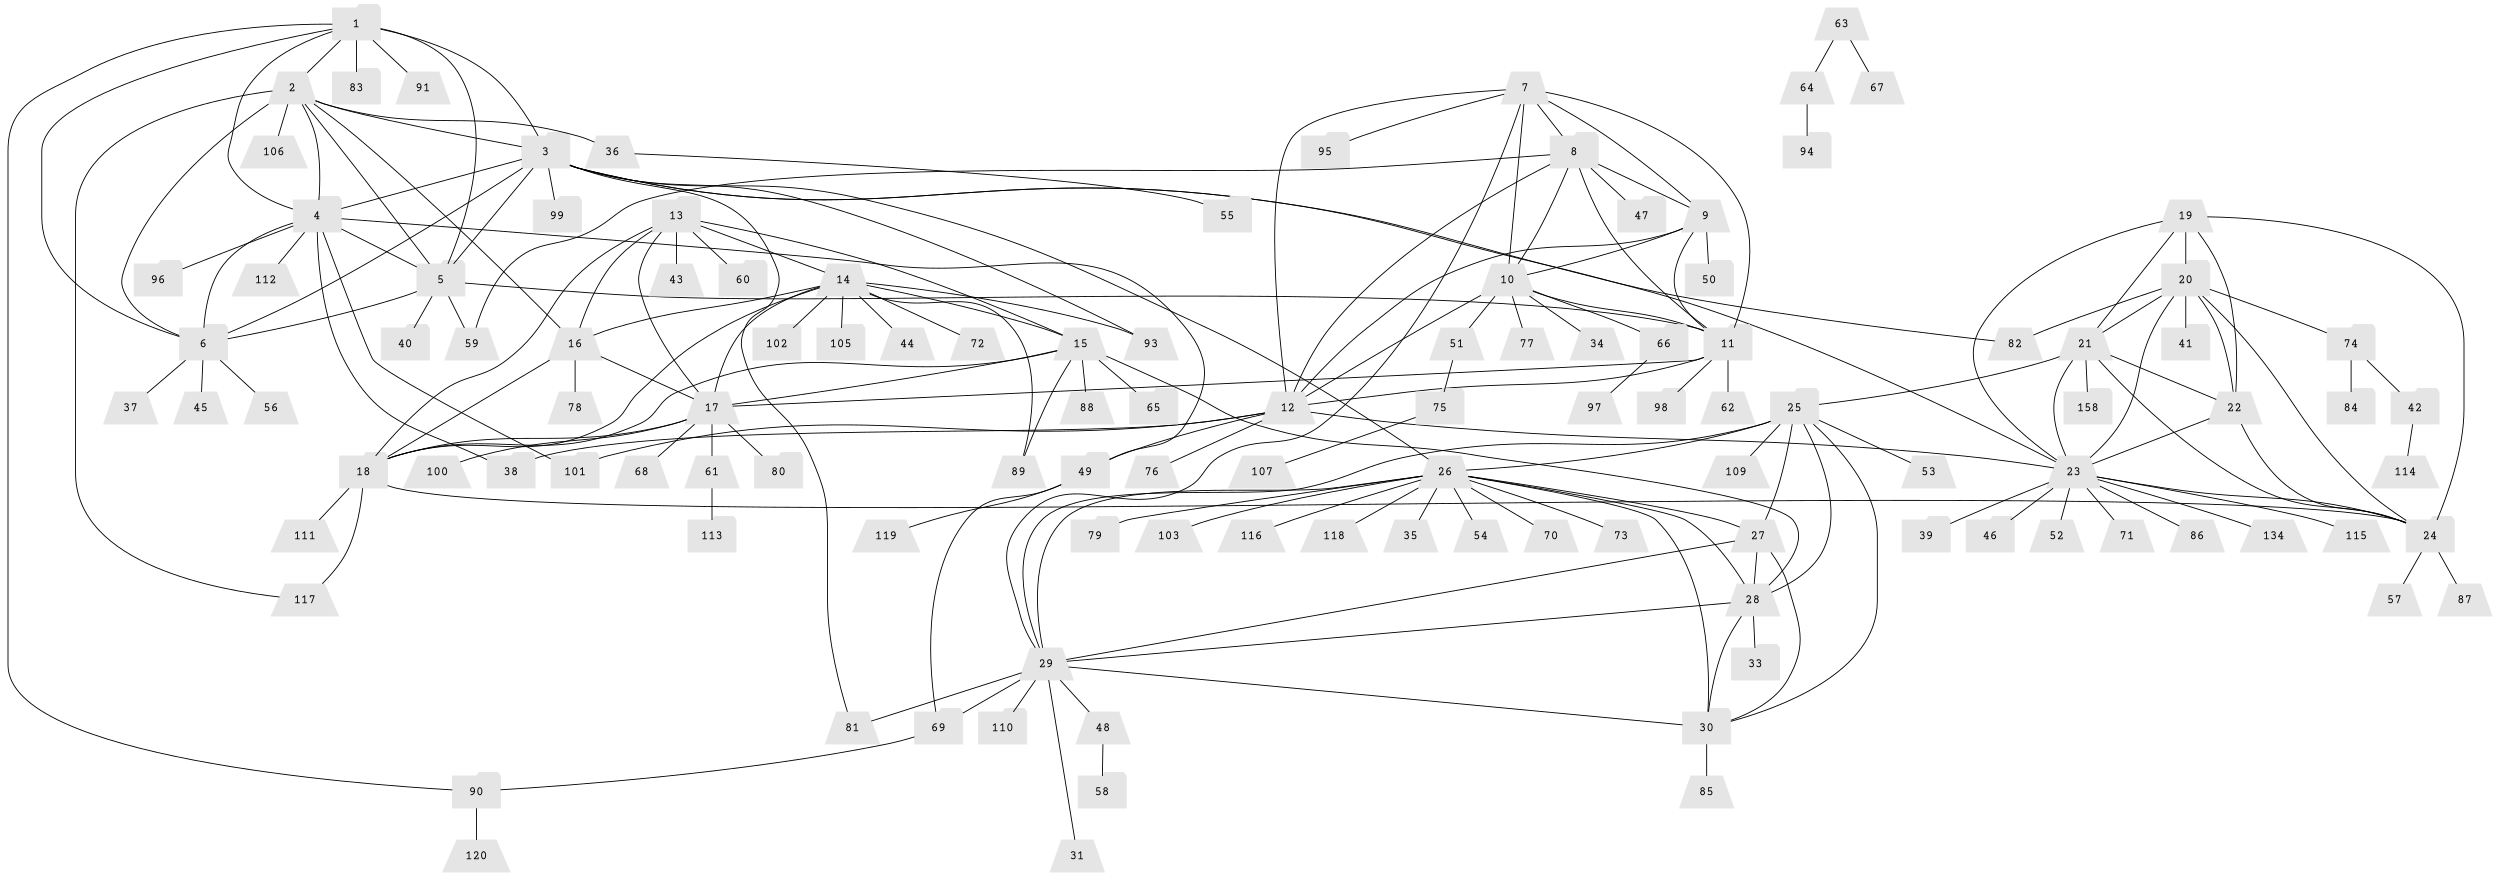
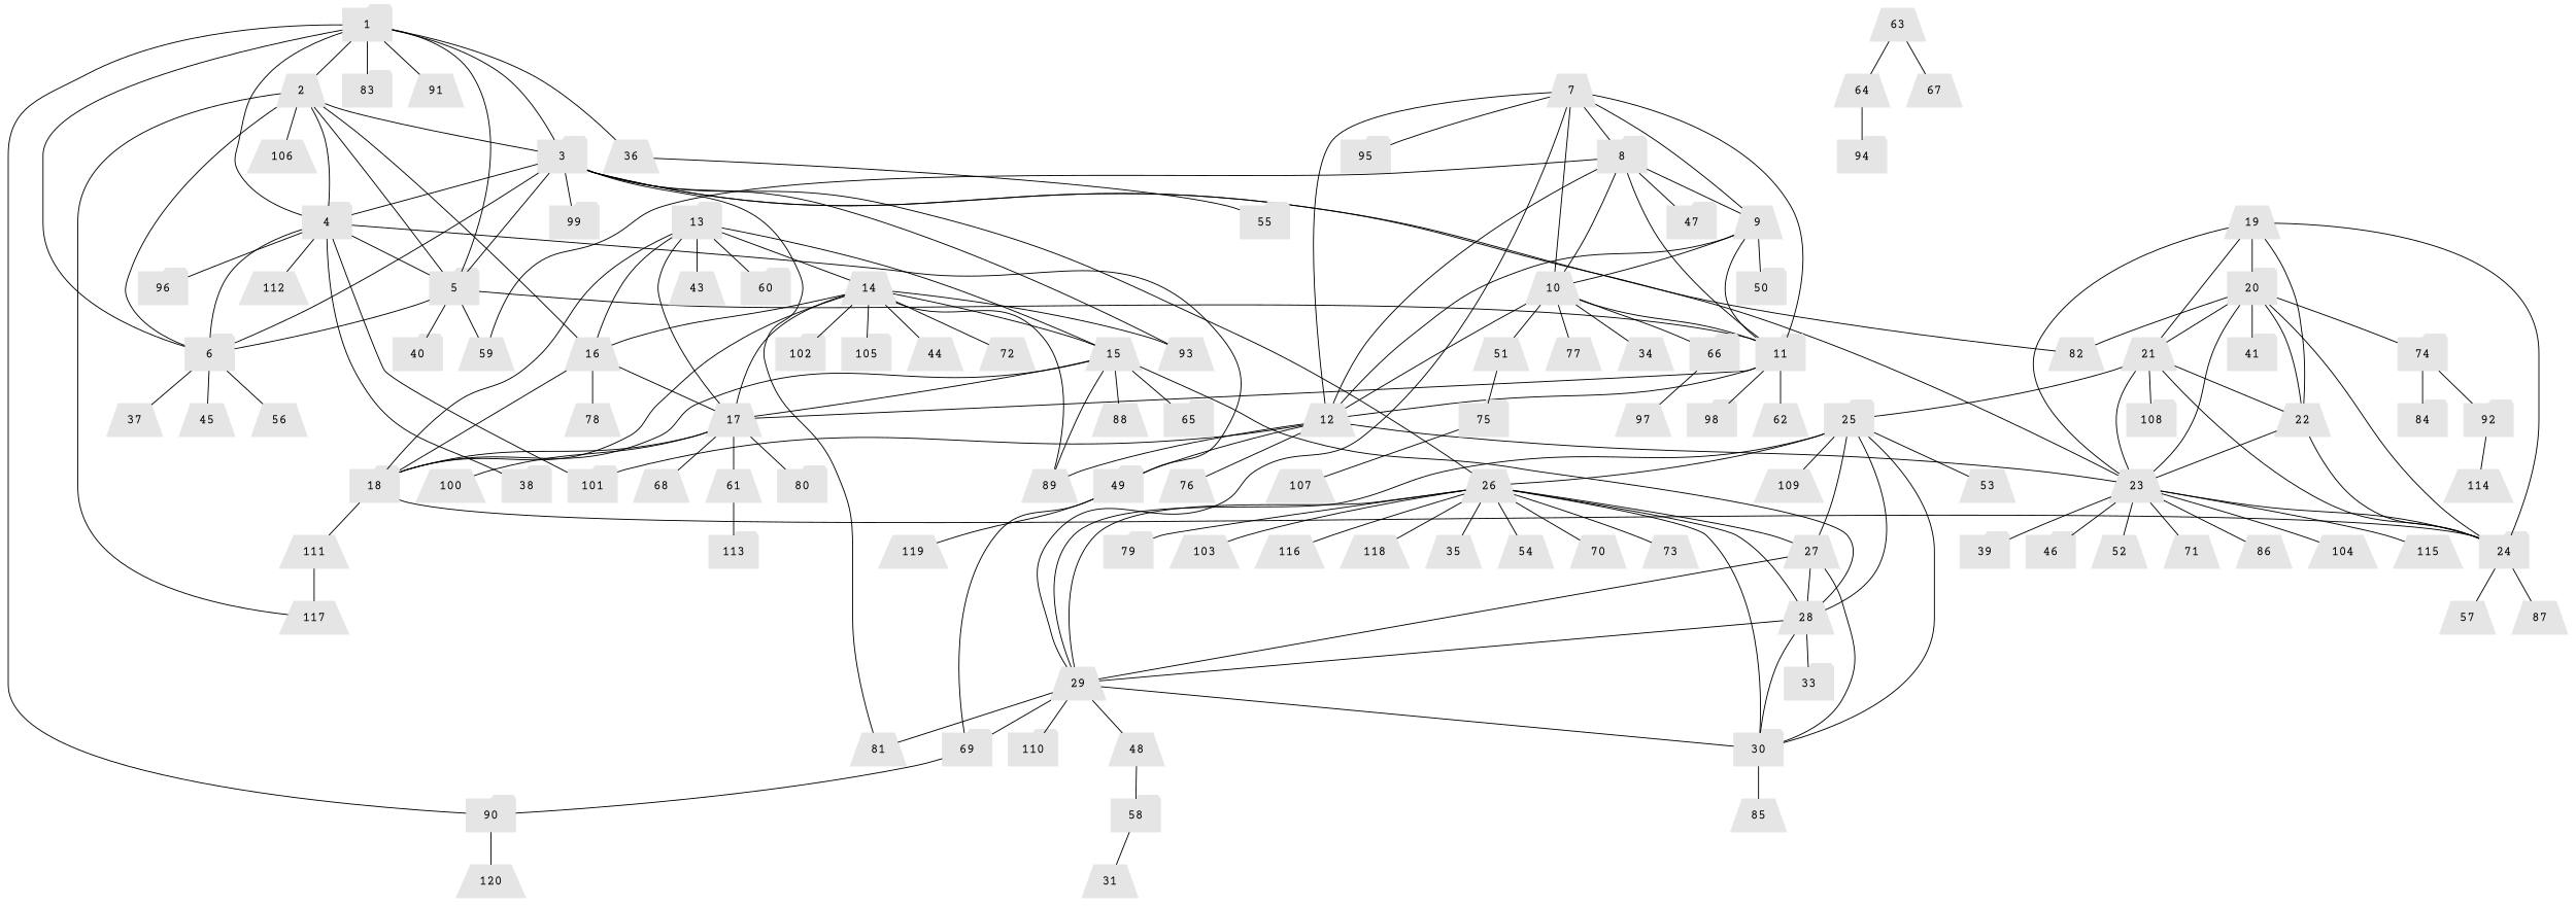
  graph {
    fontname="Courier Prime"
    node [color=gray90 fontname="Courier Prime" shape=trapezium style=filled]
    edge [fontname="Courier Prime"]
    1 [shape=folder]
    2
    3 [shape=folder]
    4 [shape=folder]
    5 [shape=folder]
    6 [shape=folder]
    83 [shape=folder]
    90 [shape=folder]
    91
    16
    36
    106
    117
    23
    26
    81
    82
    93
    99 [shape=folder]
    38 [shape=folder]
    49 [shape=folder]
    96 [shape=folder]
    101 [shape=folder]
    112
    11 [shape=folder]
    40 [shape=folder]
    59
    37
    45
    56
    120
    17
    18 [shape=folder]
    78
    55 [shape=folder]
    24 [shape=folder]
    39 [shape=folder]
    46 [shape=folder]
    52
    71
    86
-   104 [label=134]
+   104
    115
    29
    28
    27
    30 [shape=folder]
    35
    54
    70
    73
    79 [shape=folder]
    103
    116
    118
    69 [shape=folder]
    119
    12
    62
    98 [shape=folder]
    7
    8 [shape=folder]
    9
    10
    95 [shape=folder]
    47 [shape=folder]
    50 [shape=folder]
    34
    51
    66 [shape=folder]
    77
    76
    31
    48
    110 [shape=folder]
    75 [shape=folder]
    97
    61
    68
    80 [shape=folder]
    100
    13 [shape=folder]
    14
    15
    43
    60 [shape=folder]
    44
    72
    89
    102 [shape=folder]
    105 [shape=folder]
    65 [shape=folder]
    88
    111
    33 [shape=folder]
    113 [shape=folder]
    63
    64
    67
    57
    87
    19
    20 [shape=folder]
    21
    22
    41 [shape=folder]
    74 [shape=folder]
    25 [shape=folder]
-   108 [shape=folder label=158]
+   108 [shape=folder]
    84 [shape=folder]
-   92 [shape=folder label=42]
+   92 [shape=folder]
    53
    109
    85
    58 [shape=folder]
    107
    94 [shape=folder]
    114
    1 -- 2
    1 -- 3
    1 -- 4
    1 -- 5
    1 -- 6
    1 -- 83
    1 -- 90
    1 -- 91
    2 -- 3
    2 -- 4
    2 -- 5
    2 -- 6
    2 -- 16
-   2 -- 36
+   1 -- 36
    2 -- 106
    2 -- 117
    3 -- 4
    3 -- 5
    3 -- 6
    3 -- 23
    3 -- 26
    3 -- 81
    3 -- 82
    3 -- 93
    3 -- 99
    4 -- 5
    4 -- 6
    4 -- 38
    4 -- 49
    4 -- 96
    4 -- 101
    4 -- 112
    5 -- 6
    5 -- 11
    5 -- 40
    5 -- 59
    6 -- 37
    6 -- 45
    6 -- 56
    90 -- 120
    16 -- 17
    16 -- 18
    16 -- 78
    36 -- 55
    23 -- 24
    23 -- 39
    23 -- 46
    23 -- 52
    23 -- 71
    23 -- 86
    23 -- 104
    23 -- 115
    26 -- 29
    26 -- 28
    26 -- 27
    26 -- 30
    26 -- 35
    26 -- 54
    26 -- 70
    26 -- 73
    26 -- 79
    26 -- 103
    26 -- 116
    26 -- 118
    49 -- 69
    49 -- 119
    11 -- 17
    11 -- 12
    11 -- 62
    11 -- 98
    17 -- 18
    17 -- 61
    17 -- 68
    17 -- 80
    17 -- 100
-   18 -- 117
+   111 -- 117
    18 -- 24
    18 -- 111
    24 -- 57
    24 -- 87
    29 -- 81
    29 -- 30
    29 -- 69
-   29 -- 31
+   58 -- 31
    29 -- 48
    29 -- 110
    28 -- 29
    28 -- 30
    28 -- 33
    27 -- 29
    27 -- 28
    27 -- 30
    30 -- 85
    69 -- 90
    12 -- 23
-   12 -- 38
+   12 -- 89
    12 -- 49
    12 -- 101
    12 -- 76
    7 -- 11
    7 -- 29
    7 -- 12
    7 -- 8
    7 -- 9
    7 -- 10
    7 -- 95
    8 -- 11
    8 -- 59
    8 -- 12
    8 -- 9
    8 -- 10
    8 -- 47
    9 -- 11
    9 -- 12
    9 -- 10
    9 -- 50
    10 -- 11
    10 -- 12
    10 -- 34
    10 -- 51
    10 -- 66
    10 -- 77
    51 -- 75
    66 -- 97
    48 -- 58
    75 -- 107
    61 -- 113
    13 -- 16
    13 -- 17
    13 -- 18
    13 -- 14
    13 -- 15
    13 -- 43
    13 -- 60
    14 -- 16
    14 -- 93
    14 -- 17
    14 -- 18
    14 -- 15
    14 -- 44
    14 -- 72
    14 -- 89
    14 -- 102
    14 -- 105
    15 -- 17
    15 -- 18
    15 -- 28
    15 -- 89
    15 -- 65
    15 -- 88
    63 -- 64
    63 -- 67
    64 -- 94
    19 -- 23
    19 -- 24
    19 -- 20
    19 -- 21
    19 -- 22
    20 -- 23
    20 -- 82
    20 -- 24
    20 -- 21
    20 -- 22
    20 -- 41
    20 -- 74
    21 -- 23
    21 -- 24
    21 -- 22
    21 -- 25
    21 -- 108
    22 -- 23
    22 -- 24
    74 -- 84
    74 -- 92
    25 -- 26
    25 -- 29
    25 -- 28
    25 -- 27
    25 -- 30
    25 -- 53
    25 -- 109
    92 -- 114
  }
